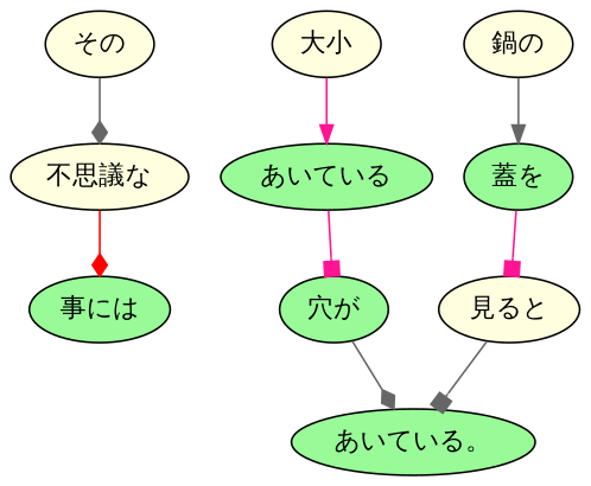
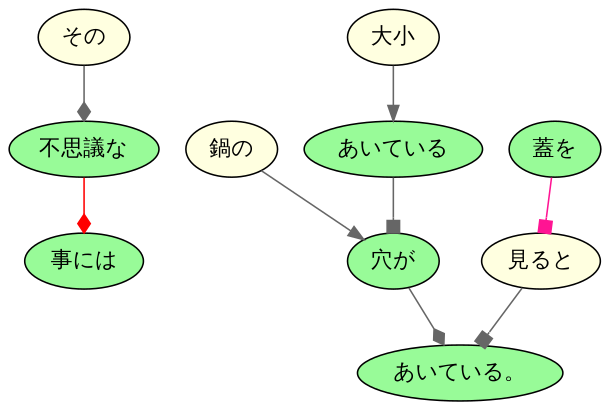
  digraph {
    node [fillcolor=palegreen style=filled]
    edge [arrowhead=diamond color=gray40]
-   n1 [fillcolor=lightyellow label="不思議な"]
+   n1 [label="不思議な"]
    n2 [label="事には"]
    n3 [fillcolor=lightyellow label="見ると"]
    n4 [label="あいている。"]
    n5 [fillcolor=lightyellow label="その"]
    n6 [fillcolor=lightyellow label="鍋の"]
    n7 [label="蓋を"]
    n8 [fillcolor=lightyellow label="大小"]
    n9 [label="あいている"]
    n10 [label="穴が"]
    n1 -> n2 [color=red]
    n3 -> n4 [arrowhead=box]
    n5 -> n1
-   n6 -> n7 [arrowhead=normal]
+   n6 -> n10 [arrowhead=normal]
    n7 -> n3 [arrowhead=box color=deeppink]
-   n8 -> n9 [arrowhead=normal color=deeppink]
-   n9 -> n10 [arrowhead=box color=deeppink]
+   n8 -> n9 [arrowhead=normal]
+   n9 -> n10 [arrowhead=box]
    n10 -> n4
  }
